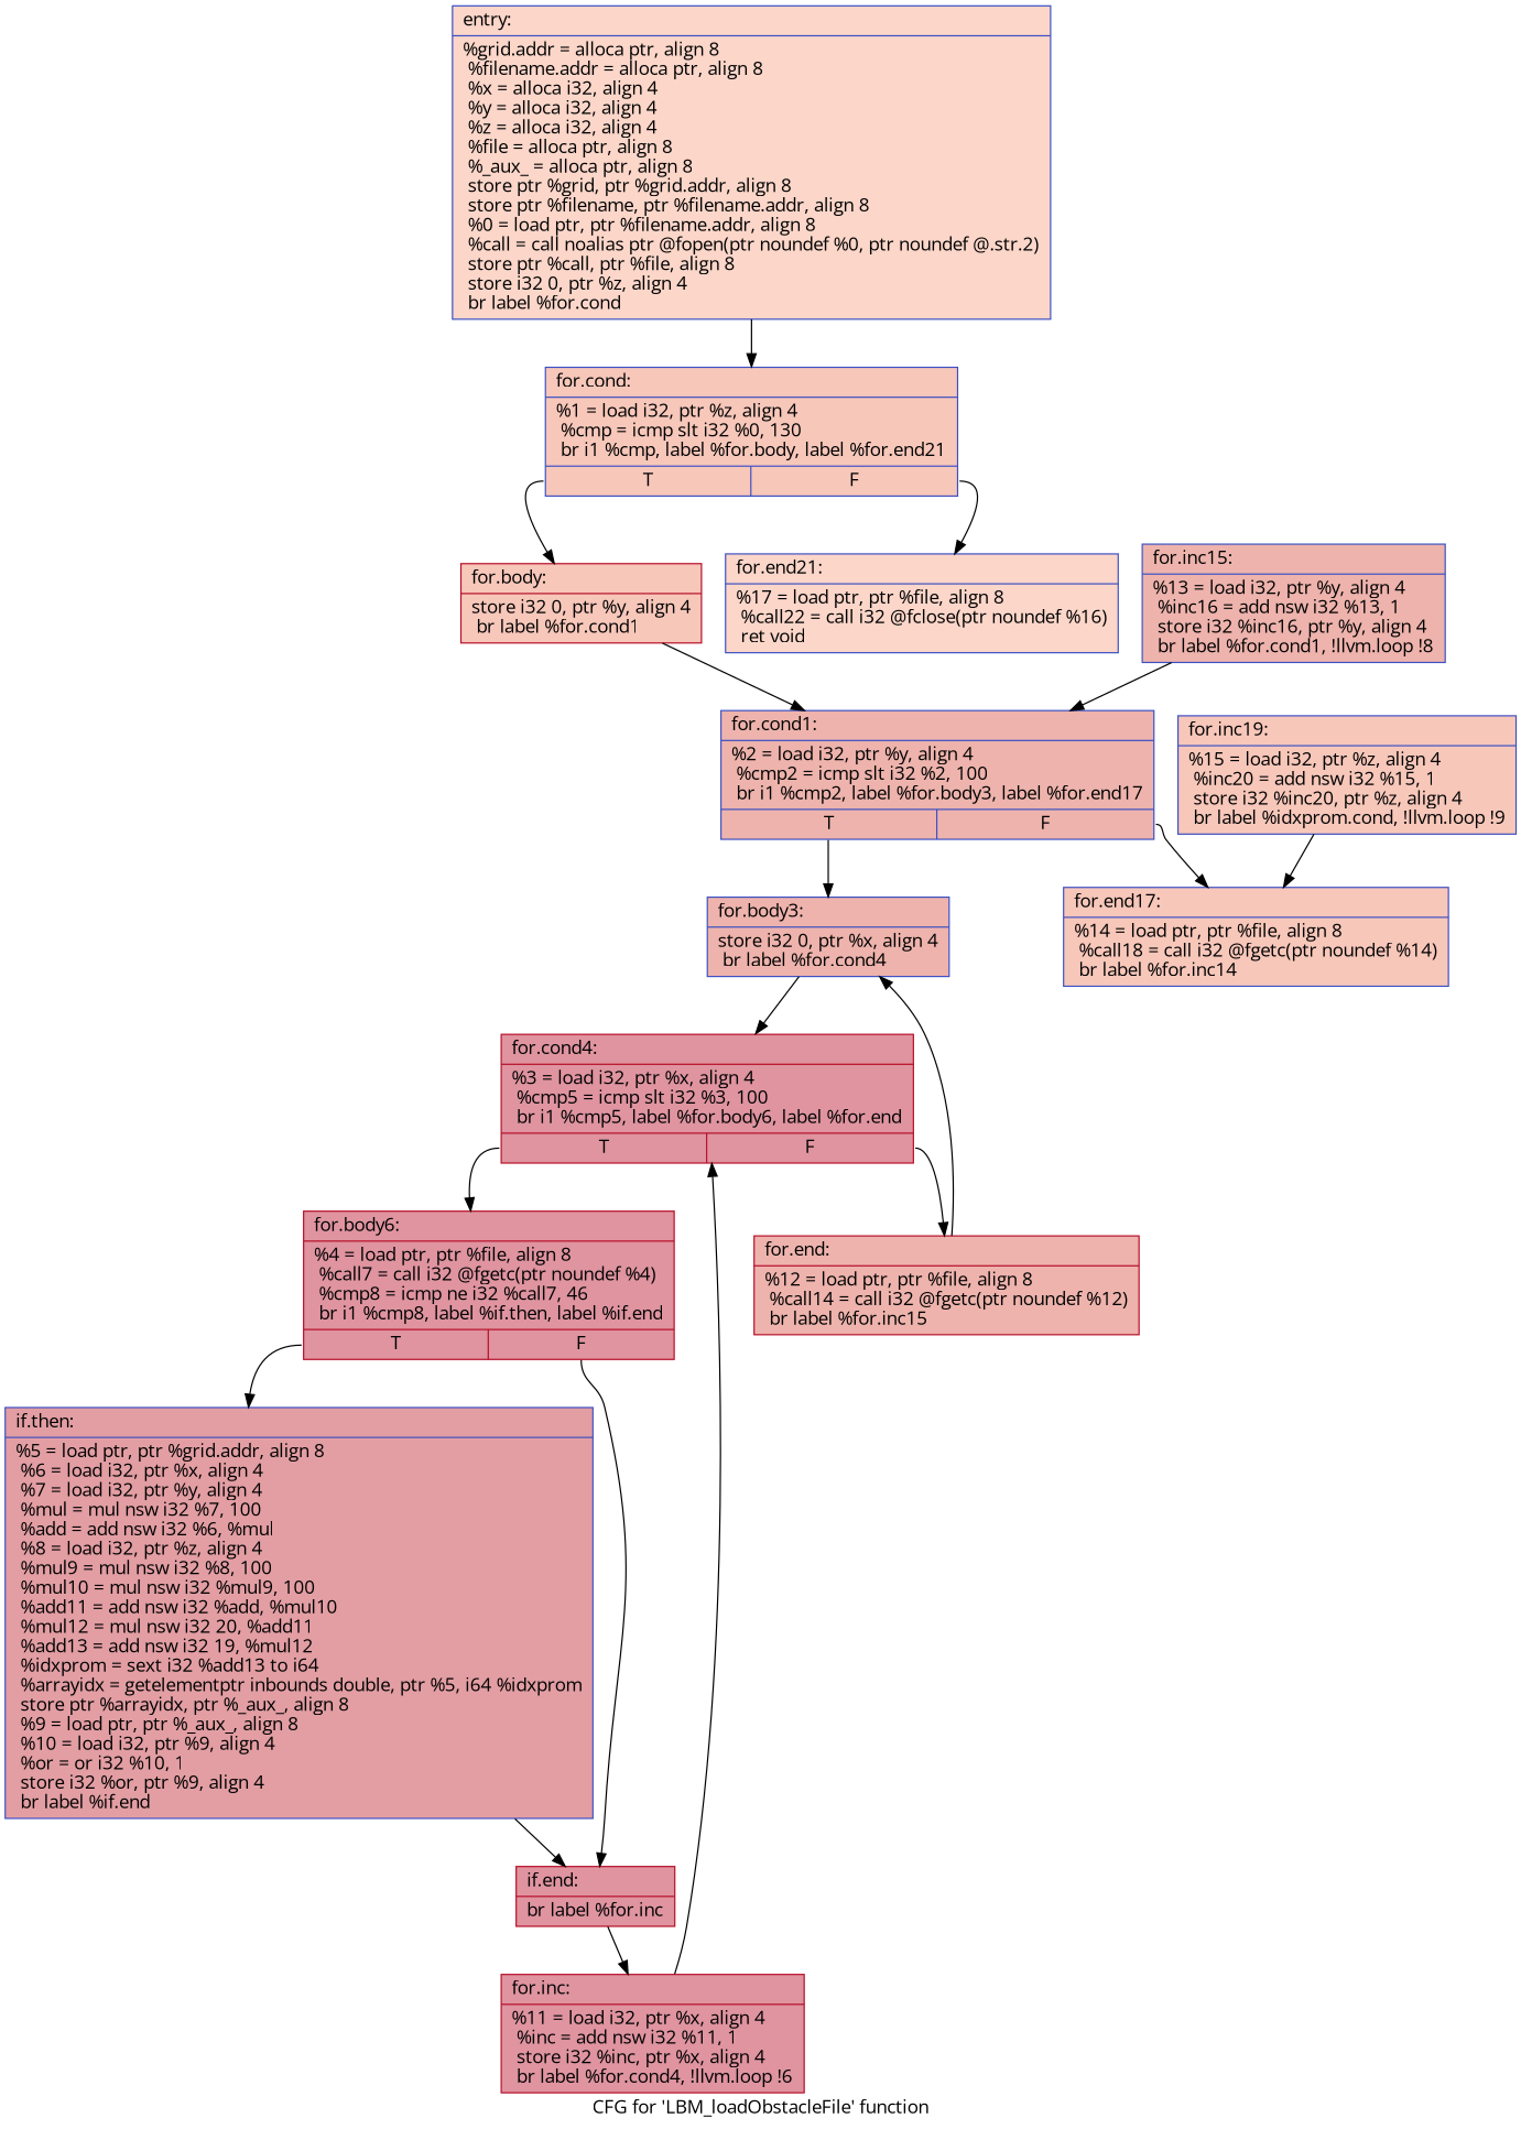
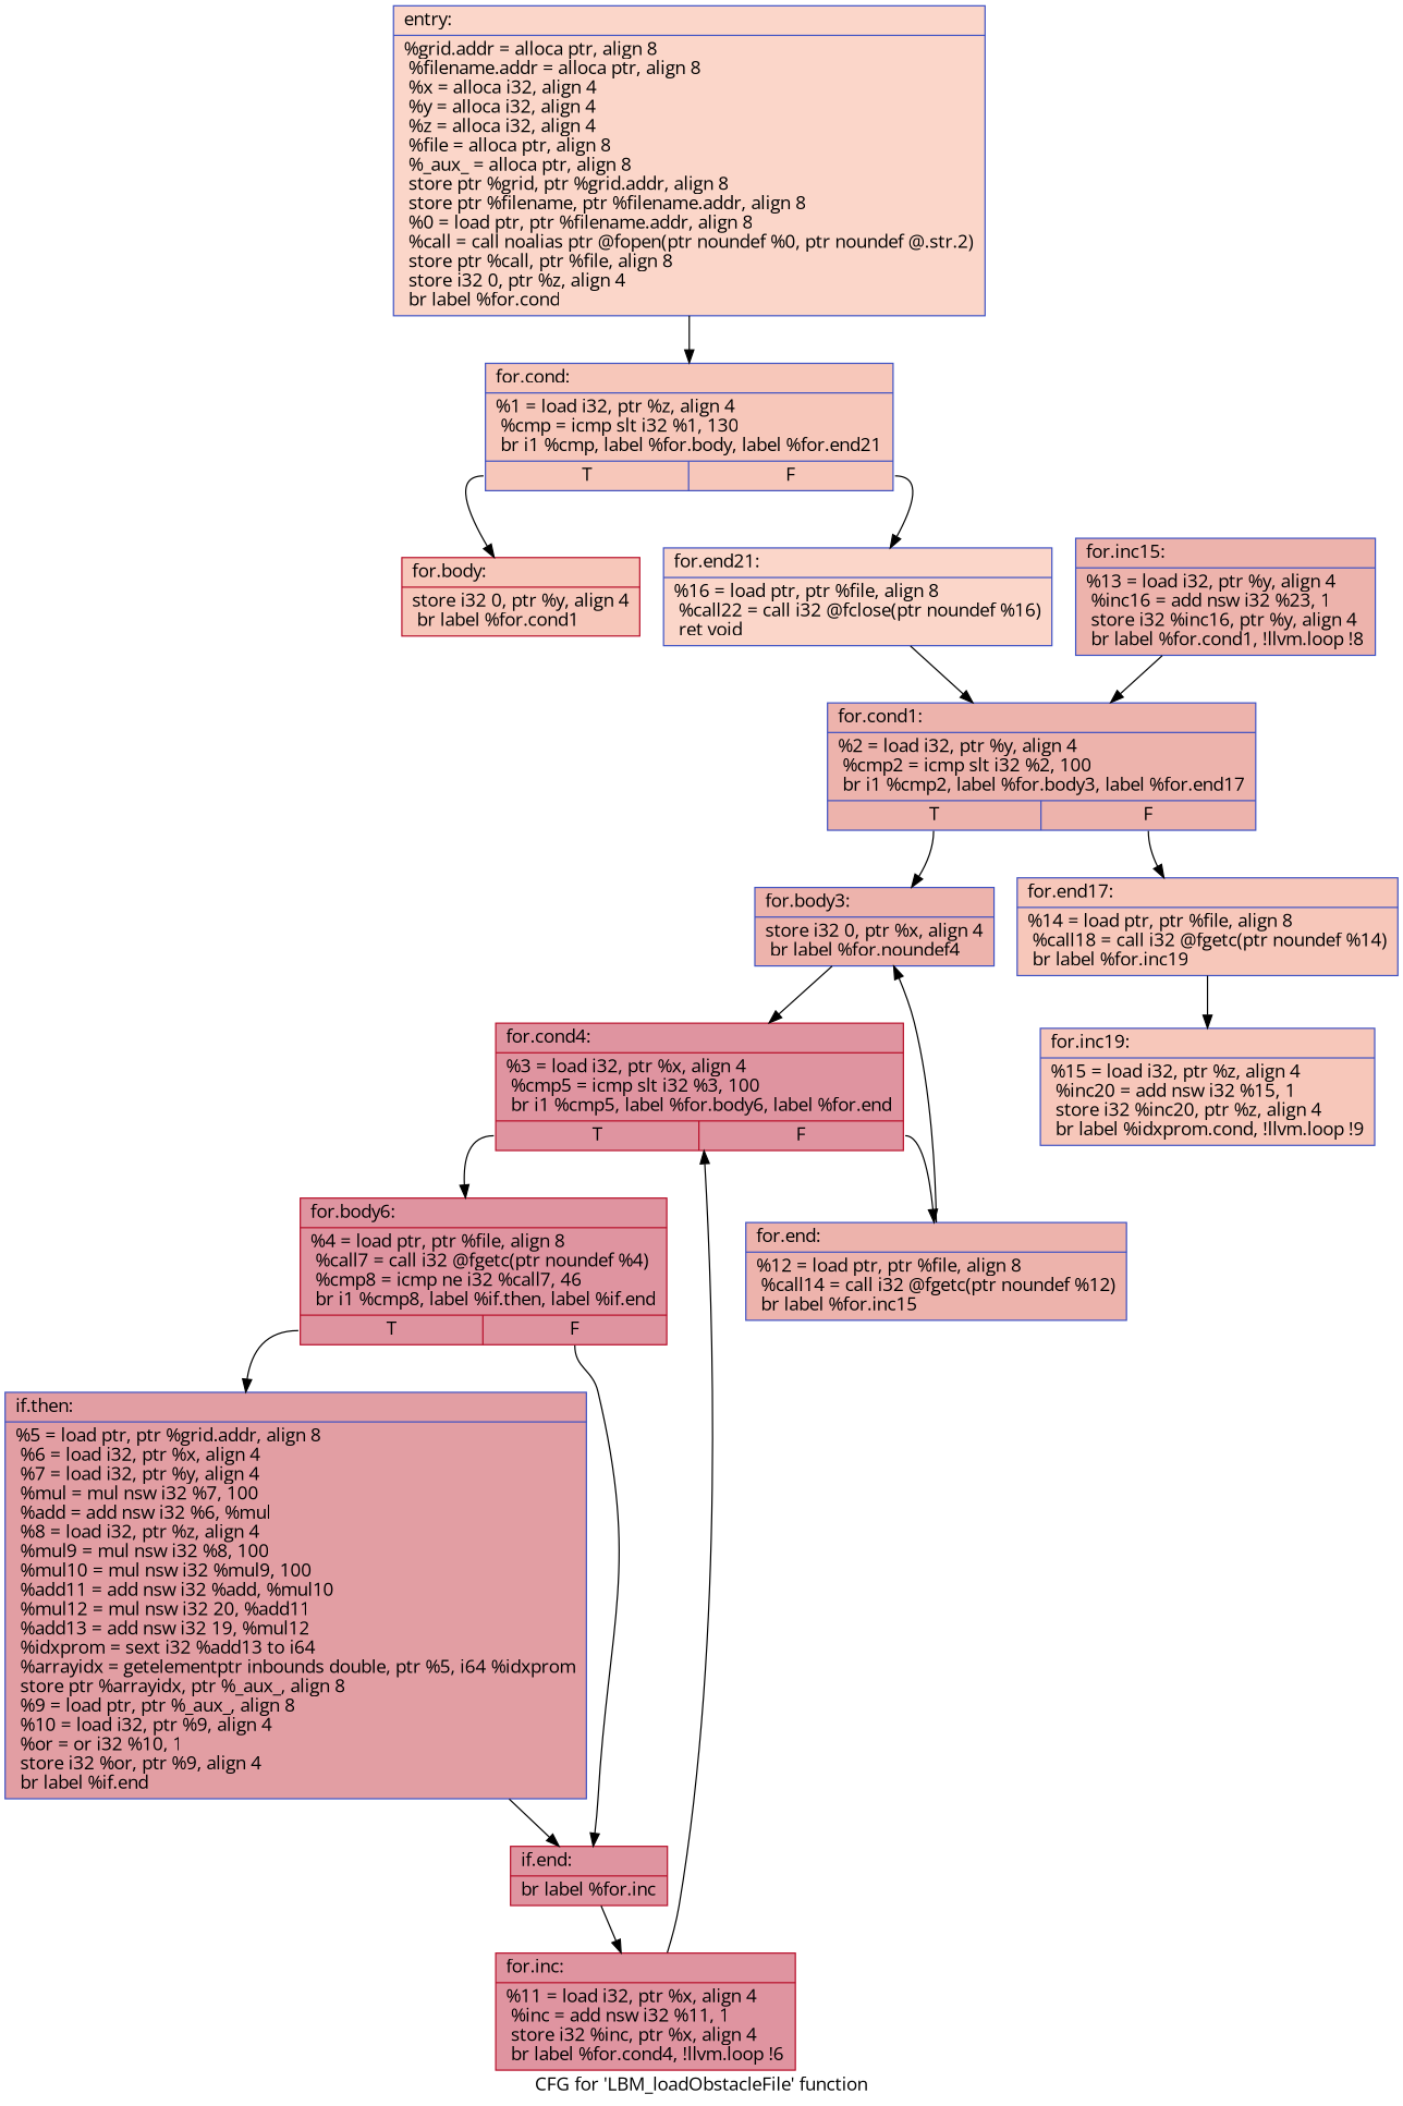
  digraph {
    fontname="Open Sans"
    label="CFG for 'LBM_loadObstacleFile' function"
    node [color="#3d50c3ff" fillcolor="#ec7f6370" fontname="Open Sans" shape=record style=filled]
    edge [fontname="Open Sans"]
    n1 [fillcolor="#f6a38570" label="{entry:\l|  %grid.addr = alloca ptr, align 8\l  %filename.addr = alloca ptr, align 8\l  %x = alloca i32, align 4\l  %y = alloca i32, align 4\l  %z = alloca i32, align 4\l  %file = alloca ptr, align 8\l  %_aux_ = alloca ptr, align 8\l  store ptr %grid, ptr %grid.addr, align 8\l  store ptr %filename, ptr %filename.addr, align 8\l  %0 = load ptr, ptr %filename.addr, align 8\l  %call = call noalias ptr @fopen(ptr noundef %0, ptr noundef @.str.2)\l  store ptr %call, ptr %file, align 8\l  store i32 0, ptr %z, align 4\l  br label %for.cond\l}"]
-   n2 [label="{for.cond:\l|  %1 = load i32, ptr %z, align 4\l  %cmp = icmp slt i32 %0, 130\l  br i1 %cmp, label %for.body, label %for.end21\l|{<s0>T|<s1>F}}"]
+   n2 [label="{for.cond:\l|  %1 = load i32, ptr %z, align 4\l  %cmp = icmp slt i32 %1, 130\l  br i1 %cmp, label %for.body, label %for.end21\l|{<s0>T|<s1>F}}"]
    n3 [color="#b70d28ff" label="{for.body:\l|  store i32 0, ptr %y, align 4\l  br label %for.cond1\l}"]
-   n4 [fillcolor="#f6a38570" label="{for.end21:\l|  %17 = load ptr, ptr %file, align 8\l  %call22 = call i32 @fclose(ptr noundef %16)\l  ret void\l}"]
+   n4 [fillcolor="#f6a38570" label="{for.end21:\l|  %16 = load ptr, ptr %file, align 8\l  %call22 = call i32 @fclose(ptr noundef %16)\l  ret void\l}"]
    n5 [fillcolor="#d6524470" label="{for.cond1:\l|  %2 = load i32, ptr %y, align 4\l  %cmp2 = icmp slt i32 %2, 100\l  br i1 %cmp2, label %for.body3, label %for.end17\l|{<s0>T|<s1>F}}"]
-   n6 [fillcolor="#d6524470" label="{for.body3:\l|  store i32 0, ptr %x, align 4\l  br label %for.cond4\l}"]
-   n7 [label="{for.end17:\l|  %14 = load ptr, ptr %file, align 8\l  %call18 = call i32 @fgetc(ptr noundef %14)\l  br label %for.inc14\l}"]
+   n6 [fillcolor="#d6524470" label="{for.body3:\l|  store i32 0, ptr %x, align 4\l  br label %for.noundef4\l}"]
+   n7 [label="{for.end17:\l|  %14 = load ptr, ptr %file, align 8\l  %call18 = call i32 @fgetc(ptr noundef %14)\l  br label %for.inc19\l}"]
    n8 [color="#b70d28ff" fillcolor="#b70d2870" label="{for.cond4:\l|  %3 = load i32, ptr %x, align 4\l  %cmp5 = icmp slt i32 %3, 100\l  br i1 %cmp5, label %for.body6, label %for.end\l|{<s0>T|<s1>F}}"]
    n9 [label="{for.inc19:\l|  %15 = load i32, ptr %z, align 4\l  %inc20 = add nsw i32 %15, 1\l  store i32 %inc20, ptr %z, align 4\l  br label %idxprom.cond, !llvm.loop !9\l}"]
    n10 [color="#b70d28ff" fillcolor="#b70d2870" label="{for.body6:\l|  %4 = load ptr, ptr %file, align 8\l  %call7 = call i32 @fgetc(ptr noundef %4)\l  %cmp8 = icmp ne i32 %call7, 46\l  br i1 %cmp8, label %if.then, label %if.end\l|{<s0>T|<s1>F}}"]
-   n11 [color="#b70d28ff" fillcolor="#d6524470" label="{for.end:\l|  %12 = load ptr, ptr %file, align 8\l  %call14 = call i32 @fgetc(ptr noundef %12)\l  br label %for.inc15\l}"]
+   n11 [fillcolor="#d6524470" label="{for.end:\l|  %12 = load ptr, ptr %file, align 8\l  %call14 = call i32 @fgetc(ptr noundef %12)\l  br label %for.inc15\l}"]
    n12 [fillcolor="#be242e70" label="{if.then:\l|  %5 = load ptr, ptr %grid.addr, align 8\l  %6 = load i32, ptr %x, align 4\l  %7 = load i32, ptr %y, align 4\l  %mul = mul nsw i32 %7, 100\l  %add = add nsw i32 %6, %mul\l  %8 = load i32, ptr %z, align 4\l  %mul9 = mul nsw i32 %8, 100\l  %mul10 = mul nsw i32 %mul9, 100\l  %add11 = add nsw i32 %add, %mul10\l  %mul12 = mul nsw i32 20, %add11\l  %add13 = add nsw i32 19, %mul12\l  %idxprom = sext i32 %add13 to i64\l  %arrayidx = getelementptr inbounds double, ptr %5, i64 %idxprom\l  store ptr %arrayidx, ptr %_aux_, align 8\l  %9 = load ptr, ptr %_aux_, align 8\l  %10 = load i32, ptr %9, align 4\l  %or = or i32 %10, 1\l  store i32 %or, ptr %9, align 4\l  br label %if.end\l}"]
    n13 [color="#b70d28ff" fillcolor="#b70d2870" label="{if.end:\l|  br label %for.inc\l}"]
    n14 [color="#b70d28ff" fillcolor="#b70d2870" label="{for.inc:\l|  %11 = load i32, ptr %x, align 4\l  %inc = add nsw i32 %11, 1\l  store i32 %inc, ptr %x, align 4\l  br label %for.cond4, !llvm.loop !6\l}"]
-   n15 [fillcolor="#d6524470" label="{for.inc15:\l|  %13 = load i32, ptr %y, align 4\l  %inc16 = add nsw i32 %13, 1\l  store i32 %inc16, ptr %y, align 4\l  br label %for.cond1, !llvm.loop !8\l}"]
+   n15 [fillcolor="#d6524470" label="{for.inc15:\l|  %13 = load i32, ptr %y, align 4\l  %inc16 = add nsw i32 %23, 1\l  store i32 %inc16, ptr %y, align 4\l  br label %for.cond1, !llvm.loop !8\l}"]
    n1 -> n2
    n2 -> n3 [tailport=s0]
    n2 -> n4 [tailport=s1]
-   n3 -> n5
+   n4 -> n5
    n5 -> n6 [tailport=s0]
    n5 -> n7 [tailport=s1]
    n6 -> n8
-   n9 -> n7
+   n7 -> n9
    n8 -> n10 [tailport=s0]
    n8 -> n11 [tailport=s1]
    n10 -> n12 [tailport=s0]
    n10 -> n13 [tailport=s1]
    n11 -> n6
    n12 -> n13
    n13 -> n14
    n14 -> n8
    n15 -> n5
  }
